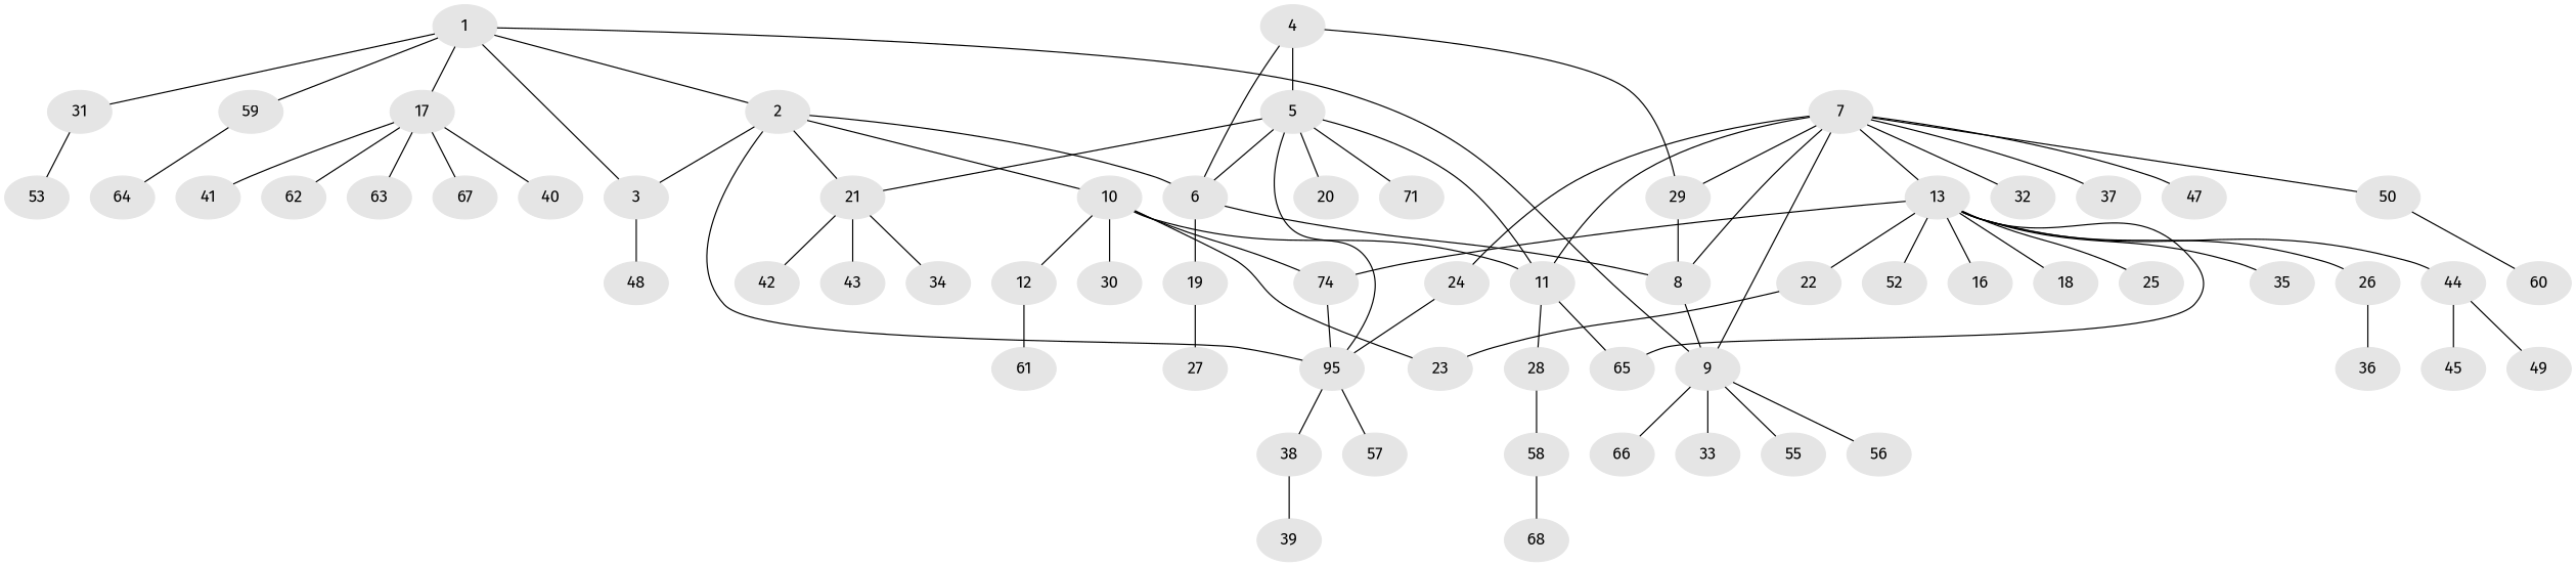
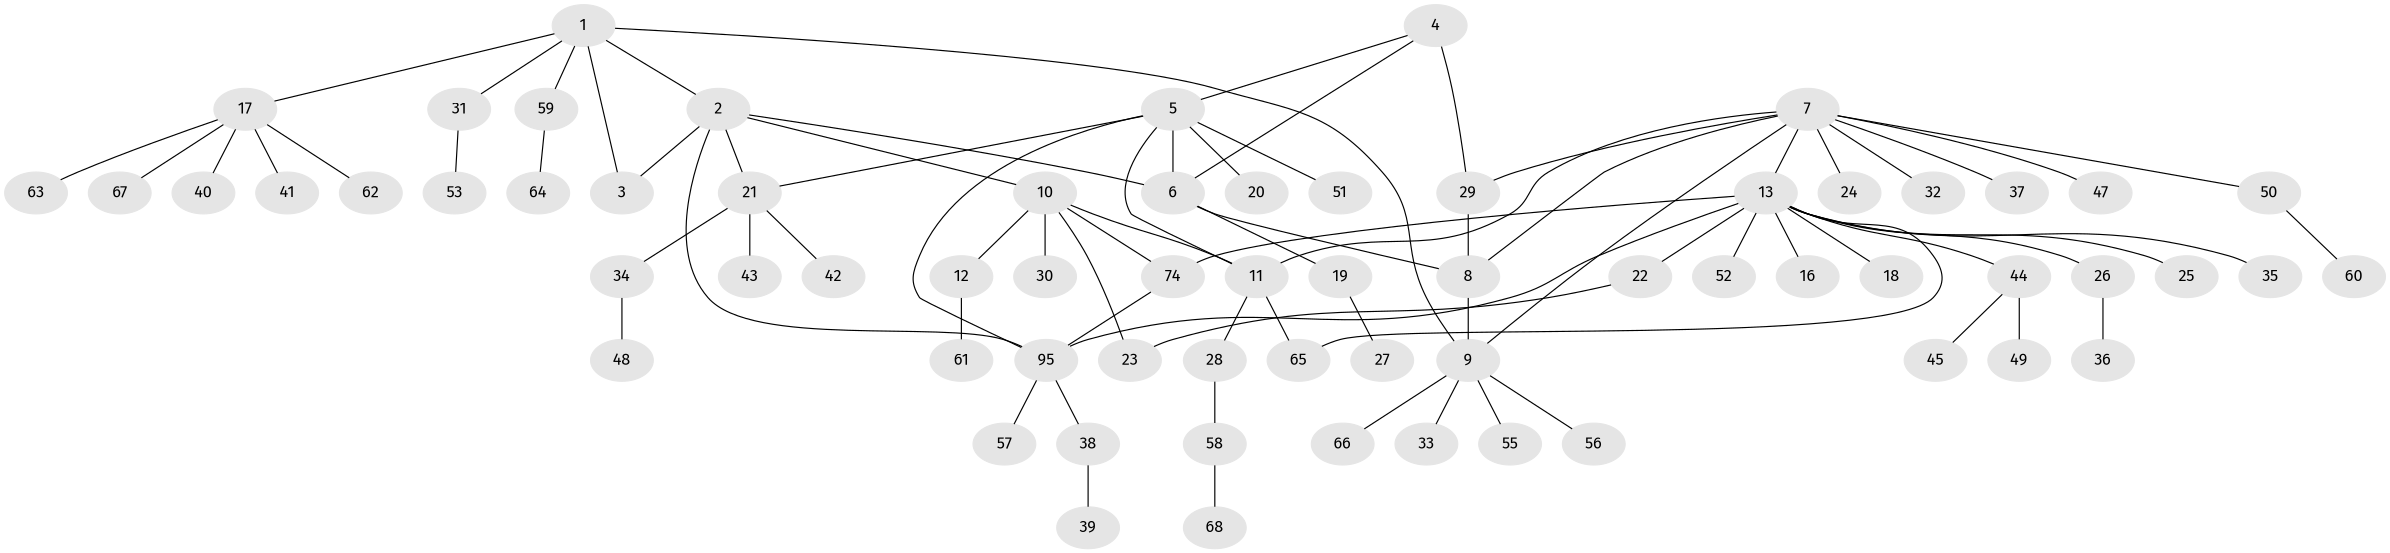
  graph {
    fontname="Fira Sans"
    node [color=gray90 fontname="Fira Sans" style=filled]
    edge [fontname="Fira Sans"]
    1
    2
    3
    9
    17
    31
    59
    6
    10
    n10 [label=95]
    21
    33
    55
    56
    66
    40
    41
    62
    63
    67
    53
    64
    8
    19
    11
    12
    n27 [label=74]
    23
    30
    38
    57
    34
    42
    43
    4
    5
    29
    20
-   51 [label=71]
+   51
    28
    65
    27
    7
    13
    24
    32
    37
    47
    50
    16
    18
    22
    25
    26
    35
    44
    52
    60
    61
    58
    36
    45
    49
    39
    48
    68
    1 -- 2
    1 -- 3
    1 -- 9
    1 -- 17
    1 -- 31
    1 -- 59
    2 -- 3
    2 -- 6
    2 -- 10
    2 -- n10
    2 -- 21
    9 -- 33
    9 -- 55
    9 -- 56
    9 -- 66
    17 -- 40
    17 -- 41
    17 -- 62
    17 -- 63
    17 -- 67
    31 -- 53
    59 -- 64
    6 -- 8
    6 -- 19
    10 -- 11
    10 -- 12
    10 -- n27
    10 -- 23
    10 -- 30
    n10 -- 38
    n10 -- 57
    21 -- 34
    21 -- 42
    21 -- 43
    8 -- 9
    19 -- 27
    11 -- 28
    11 -- 65
    12 -- 61
    n27 -- n10
    38 -- 39
-   3 -- 48
+   34 -- 48
    4 -- 6
    4 -- 5
    4 -- 29
    5 -- 6
    5 -- n10
    5 -- 21
    5 -- 11
    5 -- 20
    5 -- 51
    29 -- 8
    28 -- 58
    7 -- 9
    7 -- 8
    7 -- 11
    7 -- 29
    7 -- 13
    7 -- 24
    7 -- 32
    7 -- 37
    7 -- 47
    7 -- 50
-   24 -- n10
+   13 -- n10
    13 -- n27
    13 -- 65
    13 -- 16
    13 -- 18
    13 -- 22
    13 -- 25
    13 -- 26
    13 -- 35
    13 -- 44
    13 -- 52
    50 -- 60
    22 -- 23
    26 -- 36
    44 -- 45
    44 -- 49
    58 -- 68
  }
